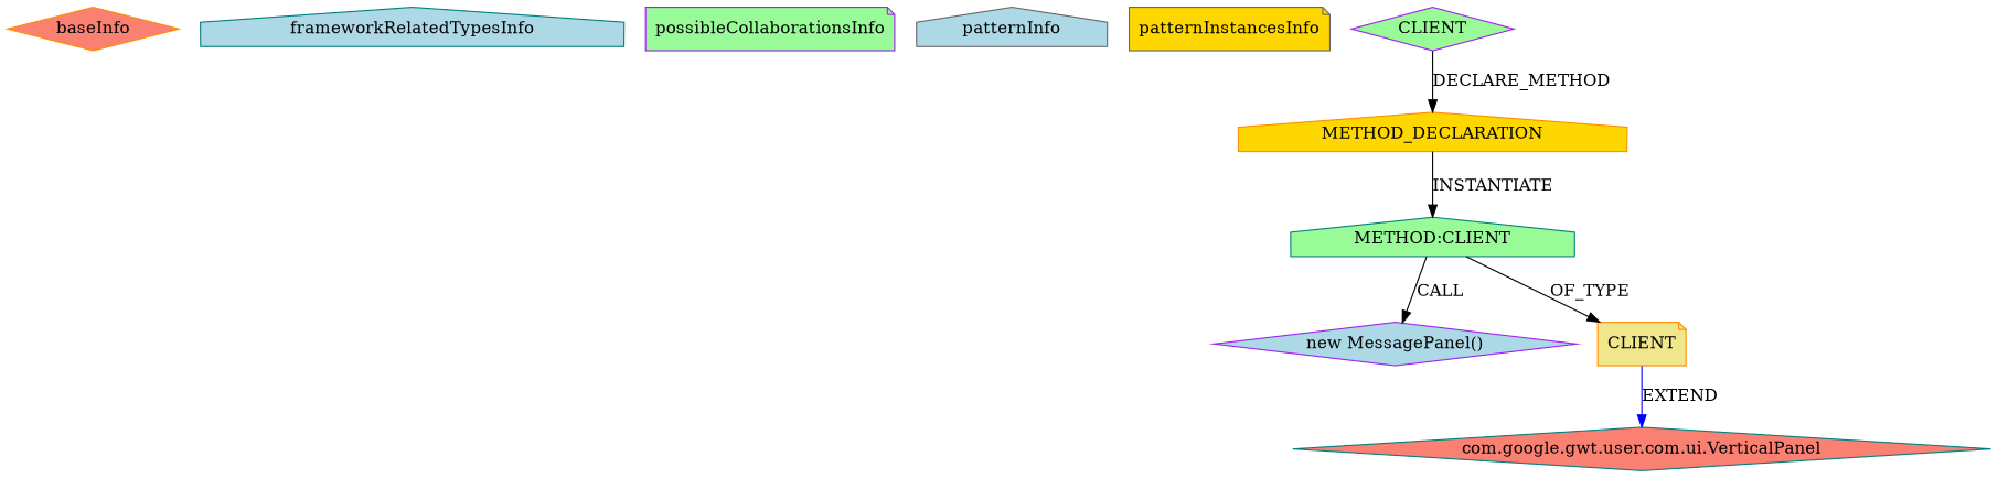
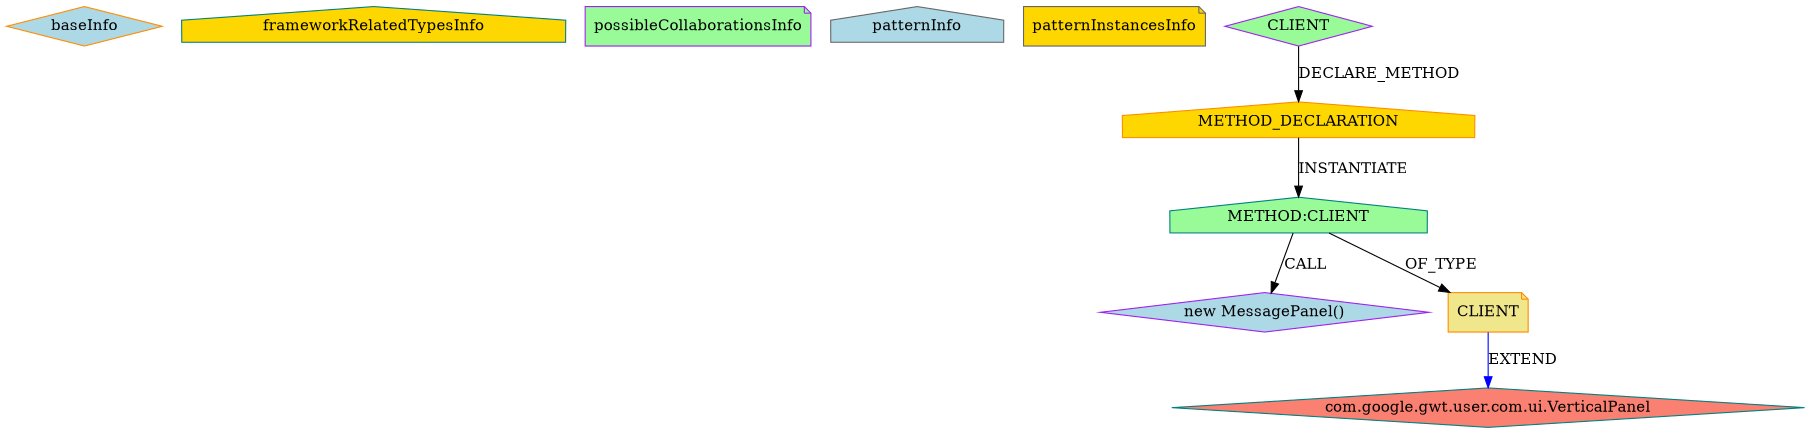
  digraph {
    node [color=darkorange fillcolor=lightblue shape=diamond style=filled isFrameworkType=false]
-   baseInfo [category=pattern fillcolor=salmon graphId=1984 isAnonymous=false possibleRelation=false isFrameworkType=""]
-   frameworkRelatedTypesInfo [color=teal shape=house isFrameworkType=""]
+   baseInfo [category=pattern graphId=1984 isAnonymous=false possibleRelation=false isFrameworkType=""]
+   frameworkRelatedTypesInfo [color=teal fillcolor=gold shape=house isFrameworkType=""]
    possibleCollaborationsInfo [color=purple fillcolor=palegreen shape=note isFrameworkType=""]
    patternInfo [color=gray40 frequency=2.0 patternRootClient=0 shape=house isFrameworkType=""]
    patternInstancesInfo [0="xephoid-YS~/xephoid-YS/YS-master/src/com/ionmarkgames/ys/client/YSPanel.java~YSPanel~4690" 1="xephoid-YS~/xephoid-YS/YS-master/src/com/ionmarkgames/ys/client/YS.java~YS~4689" color=gray40 fillcolor=gold shape=note isFrameworkType=""]
    n6 [color=purple label="new MessagePanel()" vertexType=CONSTRUCTOR_CALL]
    n7 [color=teal fillcolor=palegreen label="METHOD:CLIENT" shape=house vertexType=VARIABLE_EXPRESION]
    n8 [fillcolor=khaki label=CLIENT shape=note vertexType=REFERENCE_CLIENT_CLASS_DECLARATION]
    n9 [color=teal fillcolor=salmon label="com.google.gwt.user.com.ui.VerticalPanel" vertexType=FRAMEWORK_CLASS_TYPE]
    n10 [fillcolor=gold label=METHOD_DECLARATION shape=house vertexType=CLIENT_METHOD_DECLARATION]
    n11 [color=purple fillcolor=palegreen label=CLIENT vertexType=ROOT_CLIENT_CLASS_DECLARATION]
    n7 -> n6 [label=CALL]
    n7 -> n8 [label=OF_TYPE]
    n8 -> n9 [color=blue label=EXTEND]
    n10 -> n7 [label=INSTANTIATE]
    n11 -> n10 [label=DECLARE_METHOD]
  }
